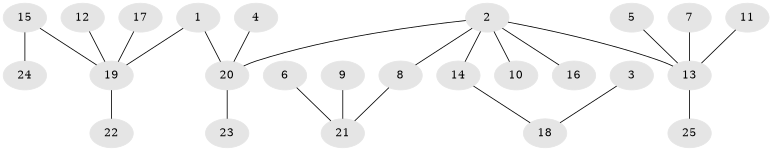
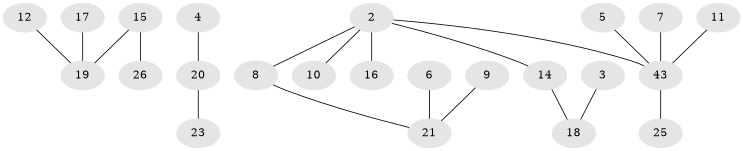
  graph {
    node [color=gray90 style=filled]
    edge [weight=1.0]
-   1
    19
    20
-   22
    23
    2
    8
    10
-   13
+   13 [label=43]
    16
    14
    21
    25
    3
    18
    4
    5
    6
    7
    9
    11
    12
    15
-   24
+   24 [label=26]
    17
-   1 -- 19
-   1 -- 20
-   19 -- 22
    20 -- 23
-   2 -- 20
    2 -- 8
    2 -- 10
    2 -- 13
    2 -- 16
    2 -- 14
    8 -- 21
    13 -- 25
    14 -- 18
    3 -- 18
    4 -- 20
    5 -- 13
    6 -- 21
    7 -- 13
    9 -- 21
    11 -- 13
    12 -- 19
    15 -- 19
    15 -- 24
    17 -- 19
  }
